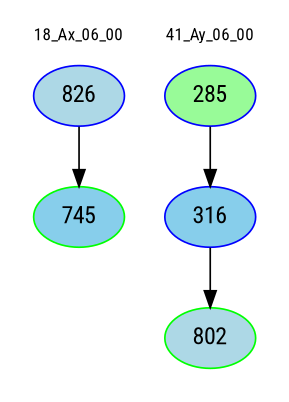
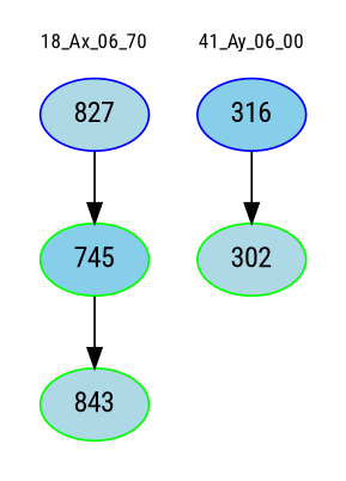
  digraph {
    fontname="Roboto Condensed"
    node [color=blue fillcolor=lightblue fontname="Roboto Condensed" style=filled]
    edge [color=black fontname="Roboto Condensed"]
-   n1 [label=826]
+   n1 [label=827]
    n2 [color=green fillcolor=skyblue label=745]
-   n4 [fillcolor=palegreen label=285]
+   n3 [color=green label=843]
    n5 [fillcolor=skyblue label=316]
-   n6 [color=green label=802]
+   n6 [color=green label=302]
    subgraph cluster_1 {
      color=white
      fontsize=10
-     label="18_Ax_06_00"
+     label="18_Ax_06_70"
      n1
      n2
+     n3
    }
    subgraph cluster_2 {
      color=white
      fontsize=10
      label="41_Ay_06_00"
-     n4
      n5
      n6
    }
    n1 -> n2
-   n4 -> n5
+   n2 -> n3
    n5 -> n6
  }
